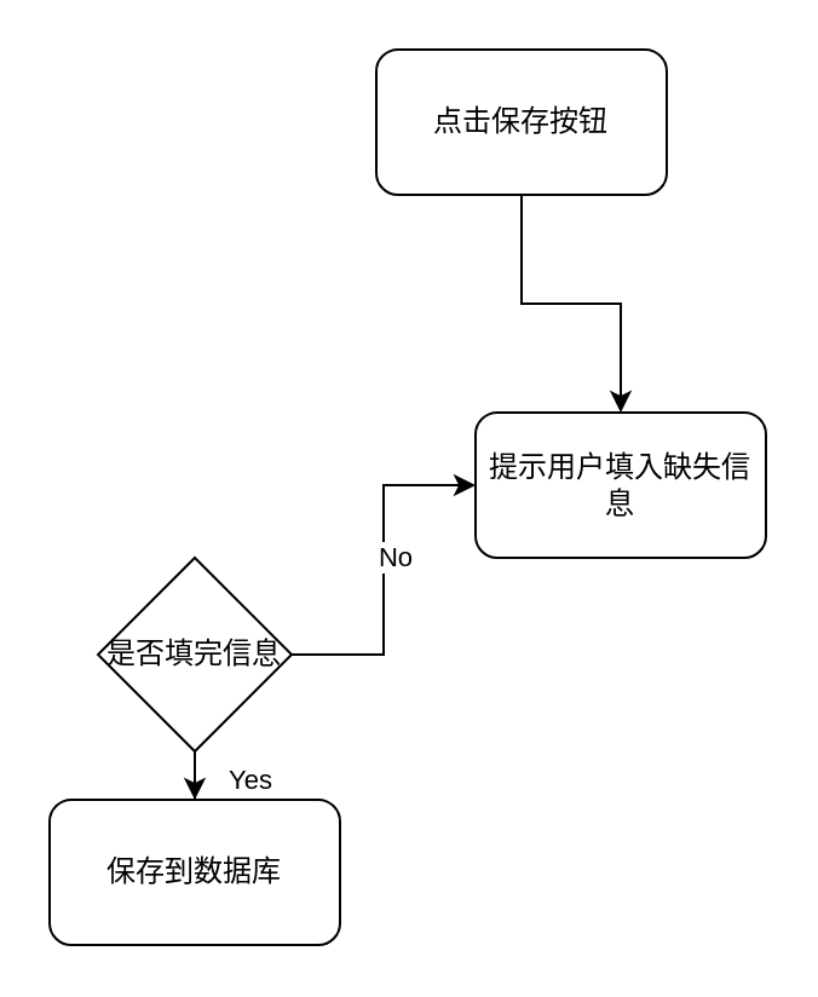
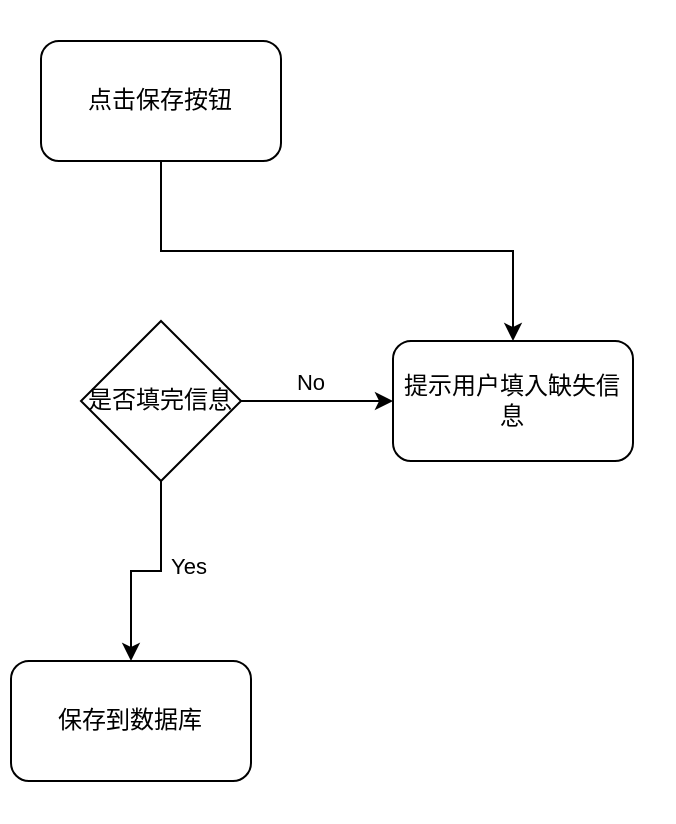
  <mxCell id="0" />
  <mxCell id="1" parent="0" />
  <mxCell id="2" style="edgeStyle=orthogonalEdgeStyle;rounded=0;orthogonalLoop=1;jettySize=auto;html=1;exitX=0.5;exitY=1;exitDx=0;exitDy=0;" edge="1" parent="1" source="3" target="10"><mxGeometry relative="1" as="geometry" /></mxCell>
- <mxCell id="3" value="点击保存按钮" style="rounded=1;whiteSpace=wrap;html=1;" vertex="1" parent="1"><mxGeometry x="155" y="20" width="120" height="60" as="geometry" /></mxCell>
+ <mxCell id="3" value="点击保存按钮" style="rounded=1;whiteSpace=wrap;html=1;" vertex="1" parent="1"><mxGeometry x="20" y="20" width="120" height="60" as="geometry" /></mxCell>
  <mxCell id="4" value="" style="edgeStyle=orthogonalEdgeStyle;rounded=0;orthogonalLoop=1;jettySize=auto;html=1;" edge="1" parent="1" source="8" target="9"><mxGeometry relative="1" as="geometry" /></mxCell>
  <mxCell id="5" value="Yes" style="edgeLabel;html=1;align=center;verticalAlign=middle;resizable=0;points=[];" vertex="1" connectable="0" parent="4"><mxGeometry x="-0.03" y="-3" relative="1" as="geometry"><mxPoint x="19" as="offset" /></mxGeometry></mxCell>
  <mxCell id="6" value="" style="edgeStyle=orthogonalEdgeStyle;rounded=0;orthogonalLoop=1;jettySize=auto;html=1;" edge="1" parent="1" source="8" target="10"><mxGeometry relative="1" as="geometry" /></mxCell>
  <mxCell id="7" value="No" style="edgeLabel;html=1;align=center;verticalAlign=middle;resizable=0;points=[];" vertex="1" connectable="0" parent="6"><mxGeometry x="-0.111" y="-4" relative="1" as="geometry"><mxPoint y="-14" as="offset" /></mxGeometry></mxCell>
- <mxCell id="8" value="是否填完信息" style="rhombus;whiteSpace=wrap;html=1;" vertex="1" parent="1"><mxGeometry x="40" y="230" width="80" height="80" as="geometry" /></mxCell>
- <mxCell id="9" value="保存到数据库" style="rounded=1;whiteSpace=wrap;html=1;" vertex="1" parent="1"><mxGeometry x="20" y="330" width="120" height="60" as="geometry" /></mxCell>
+ <mxCell id="8" value="是否填完信息" style="rhombus;whiteSpace=wrap;html=1;" vertex="1" parent="1"><mxGeometry x="40" y="160" width="80" height="80" as="geometry" /></mxCell>
+ <mxCell id="9" value="保存到数据库" style="rounded=1;whiteSpace=wrap;html=1;" vertex="1" parent="1"><mxGeometry x="5" y="330" width="120" height="60" as="geometry" /></mxCell>
  <mxCell id="10" value="提示用户填入缺失信息" style="rounded=1;whiteSpace=wrap;html=1;" vertex="1" parent="1"><mxGeometry x="196" y="170" width="120" height="60" as="geometry" /></mxCell>
